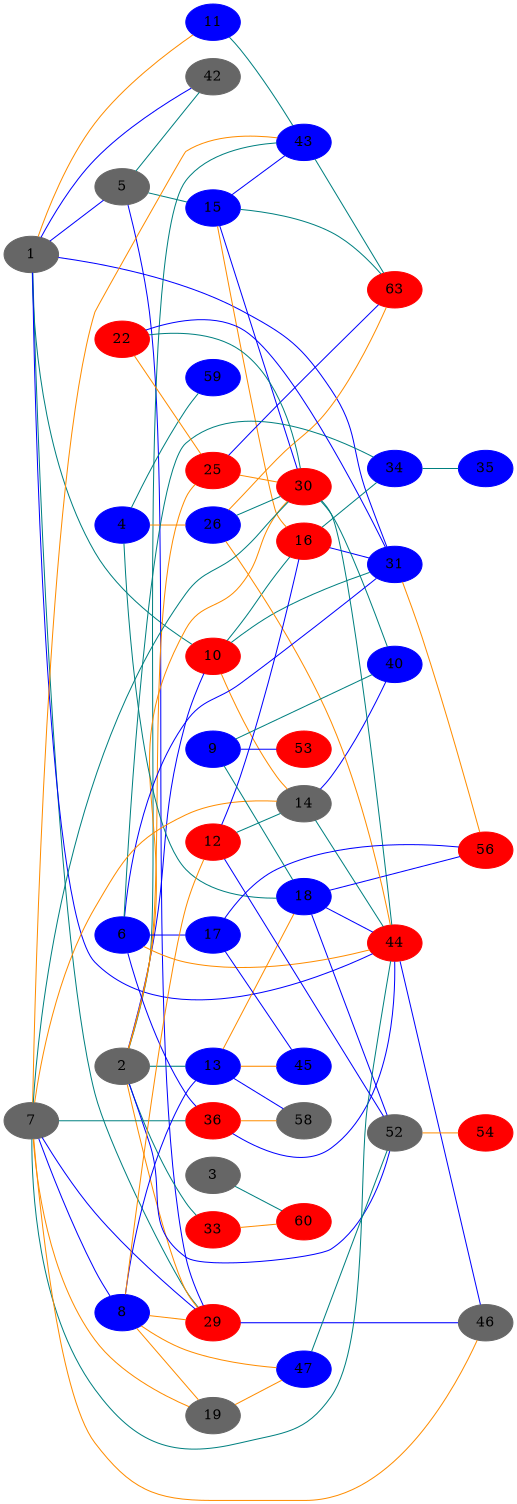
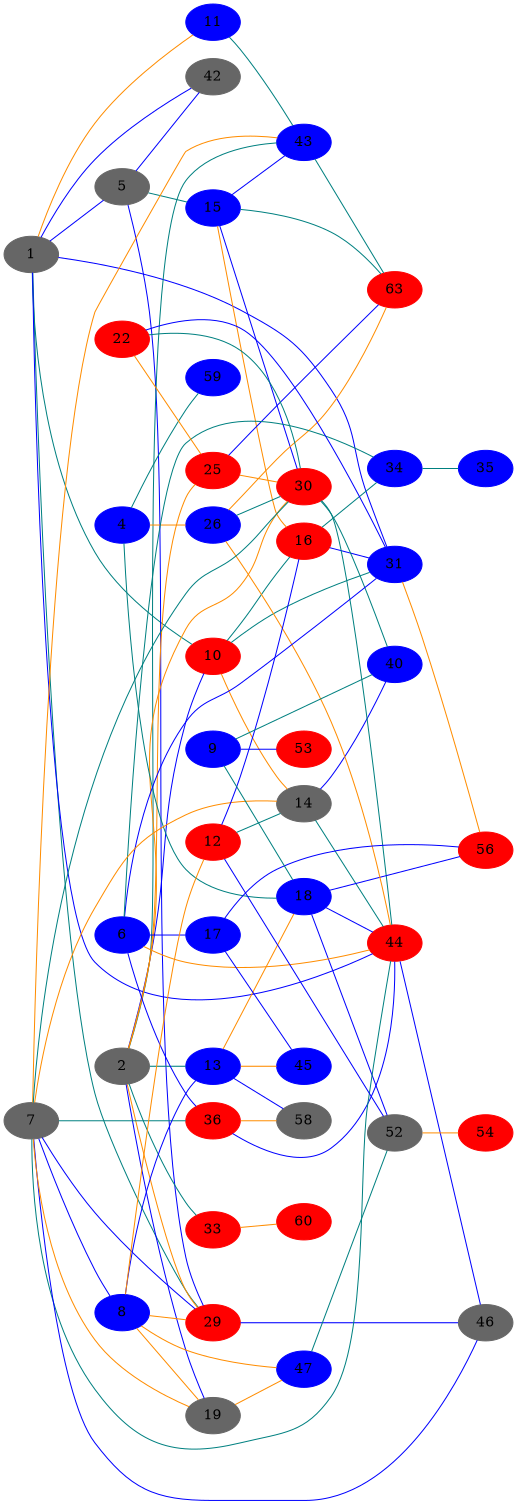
  graph {
    rankdir=LR
    node [color=blue style=filled]
    edge [color=blue weight=1.0]
    1 [color=gray40]
    5 [color=gray40]
    10 [color=red]
    11
    29 [color=red]
    31
    42 [color=gray40]
    44 [color=red]
    15
    14 [color=gray40]
    16 [color=red]
    43
    46 [color=gray40]
    56 [color=red]
    2 [color=gray40]
    13
    25 [color=red]
    30 [color=red]
    33 [color=red]
    52 [color=gray40]
    18
    45
    58 [color=gray40]
    40
    63 [color=red]
    60 [color=red]
    54 [color=red]
-   3 [color=gray40]
    4
    26
    59
    6
    17
    34
    36 [color=red]
    35
    7 [color=gray40]
    8
    19 [color=gray40]
    12 [color=red]
    47
    9
    53 [color=red]
    22 [color=red]
    1 -- 5
    1 -- 10 [color=teal]
    1 -- 11 [color=darkorange]
    1 -- 29 [color=teal]
    1 -- 31
    1 -- 42
    1 -- 44
    5 -- 29
-   5 -- 42 [color=teal weight=3.0]
+   5 -- 42 [weight=3.0]
    5 -- 15 [color=teal]
    10 -- 31 [color=teal]
    10 -- 14 [color=darkorange]
    10 -- 16 [color=teal]
    11 -- 43 [color=teal weight=2.0]
    29 -- 46
    31 -- 56 [color=darkorange]
    44 -- 46
    15 -- 16 [color=darkorange]
    15 -- 43
    15 -- 30
    15 -- 63 [color=teal]
    14 -- 44 [color=teal]
    14 -- 40
    16 -- 31
    16 -- 34 [color=teal]
    43 -- 63 [color=teal]
    2 -- 10
    2 -- 29 [color=darkorange]
    2 -- 43 [color=teal]
    2 -- 13 [color=teal]
    2 -- 25 [color=darkorange]
    2 -- 30 [color=darkorange]
    2 -- 33 [color=teal]
-   2 -- 52
+   2 -- 19
    13 -- 18 [color=darkorange]
    13 -- 45 [color=darkorange]
    13 -- 58
    25 -- 30 [color=darkorange]
    25 -- 63
    30 -- 44 [color=teal]
    30 -- 40 [color=teal]
    33 -- 60 [color=darkorange]
    52 -- 54 [color=darkorange weight=2.0]
    18 -- 44
    18 -- 56
    18 -- 52
-   3 -- 60 [color=teal]
    4 -- 18 [color=teal]
    4 -- 26 [color=darkorange]
    4 -- 59 [color=teal]
    26 -- 44 [color=darkorange]
    26 -- 30 [color=teal]
    26 -- 63 [color=darkorange]
    6 -- 31
    6 -- 44 [color=darkorange]
    6 -- 17
    6 -- 34 [color=teal]
    6 -- 36
    17 -- 56
    17 -- 45
    34 -- 35 [color=teal]
    36 -- 44
    36 -- 58 [color=darkorange]
    7 -- 29
    7 -- 44 [color=teal]
    7 -- 14 [color=darkorange]
    7 -- 43 [color=darkorange]
-   7 -- 46 [color=darkorange]
+   7 -- 46
    7 -- 30 [color=teal]
    7 -- 36 [color=teal weight=3.0]
    7 -- 8
    7 -- 19 [color=darkorange]
    8 -- 29 [color=darkorange]
    8 -- 13
    8 -- 19 [color=darkorange]
    8 -- 12 [color=darkorange]
    8 -- 47 [color=darkorange]
    19 -- 47 [color=darkorange]
    12 -- 14 [color=teal]
    12 -- 16
    12 -- 52
    47 -- 52 [color=teal]
    9 -- 18 [color=teal]
    9 -- 40 [color=teal]
    9 -- 53
    22 -- 31
    22 -- 25 [color=darkorange]
    22 -- 30 [color=teal]
  }
